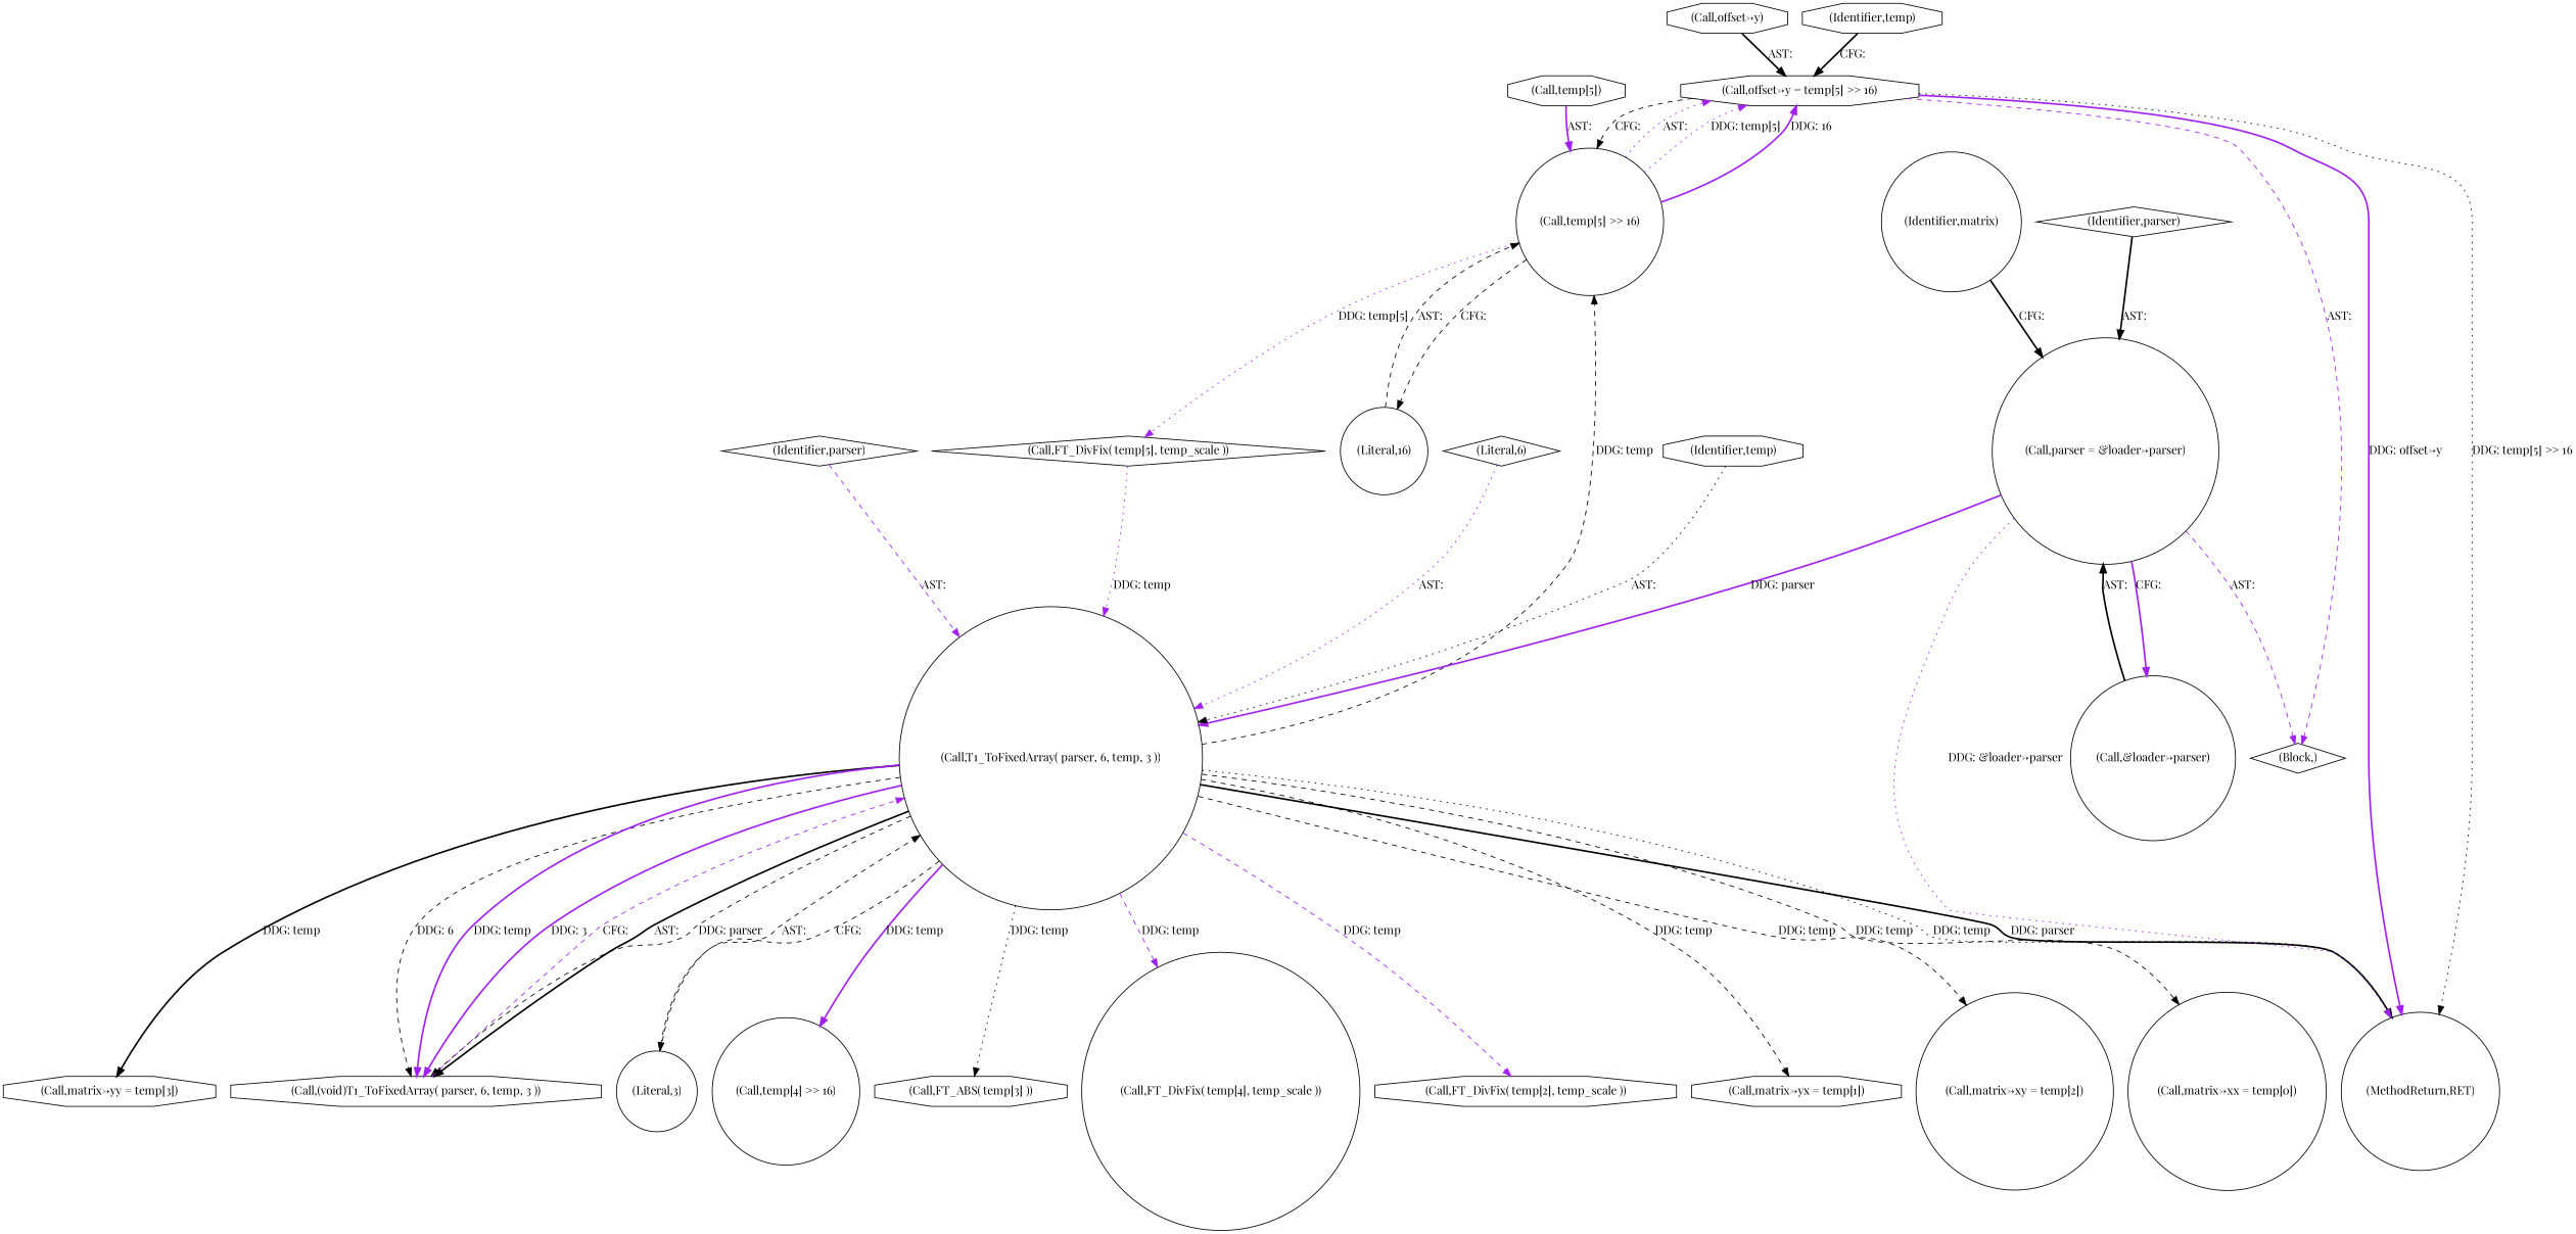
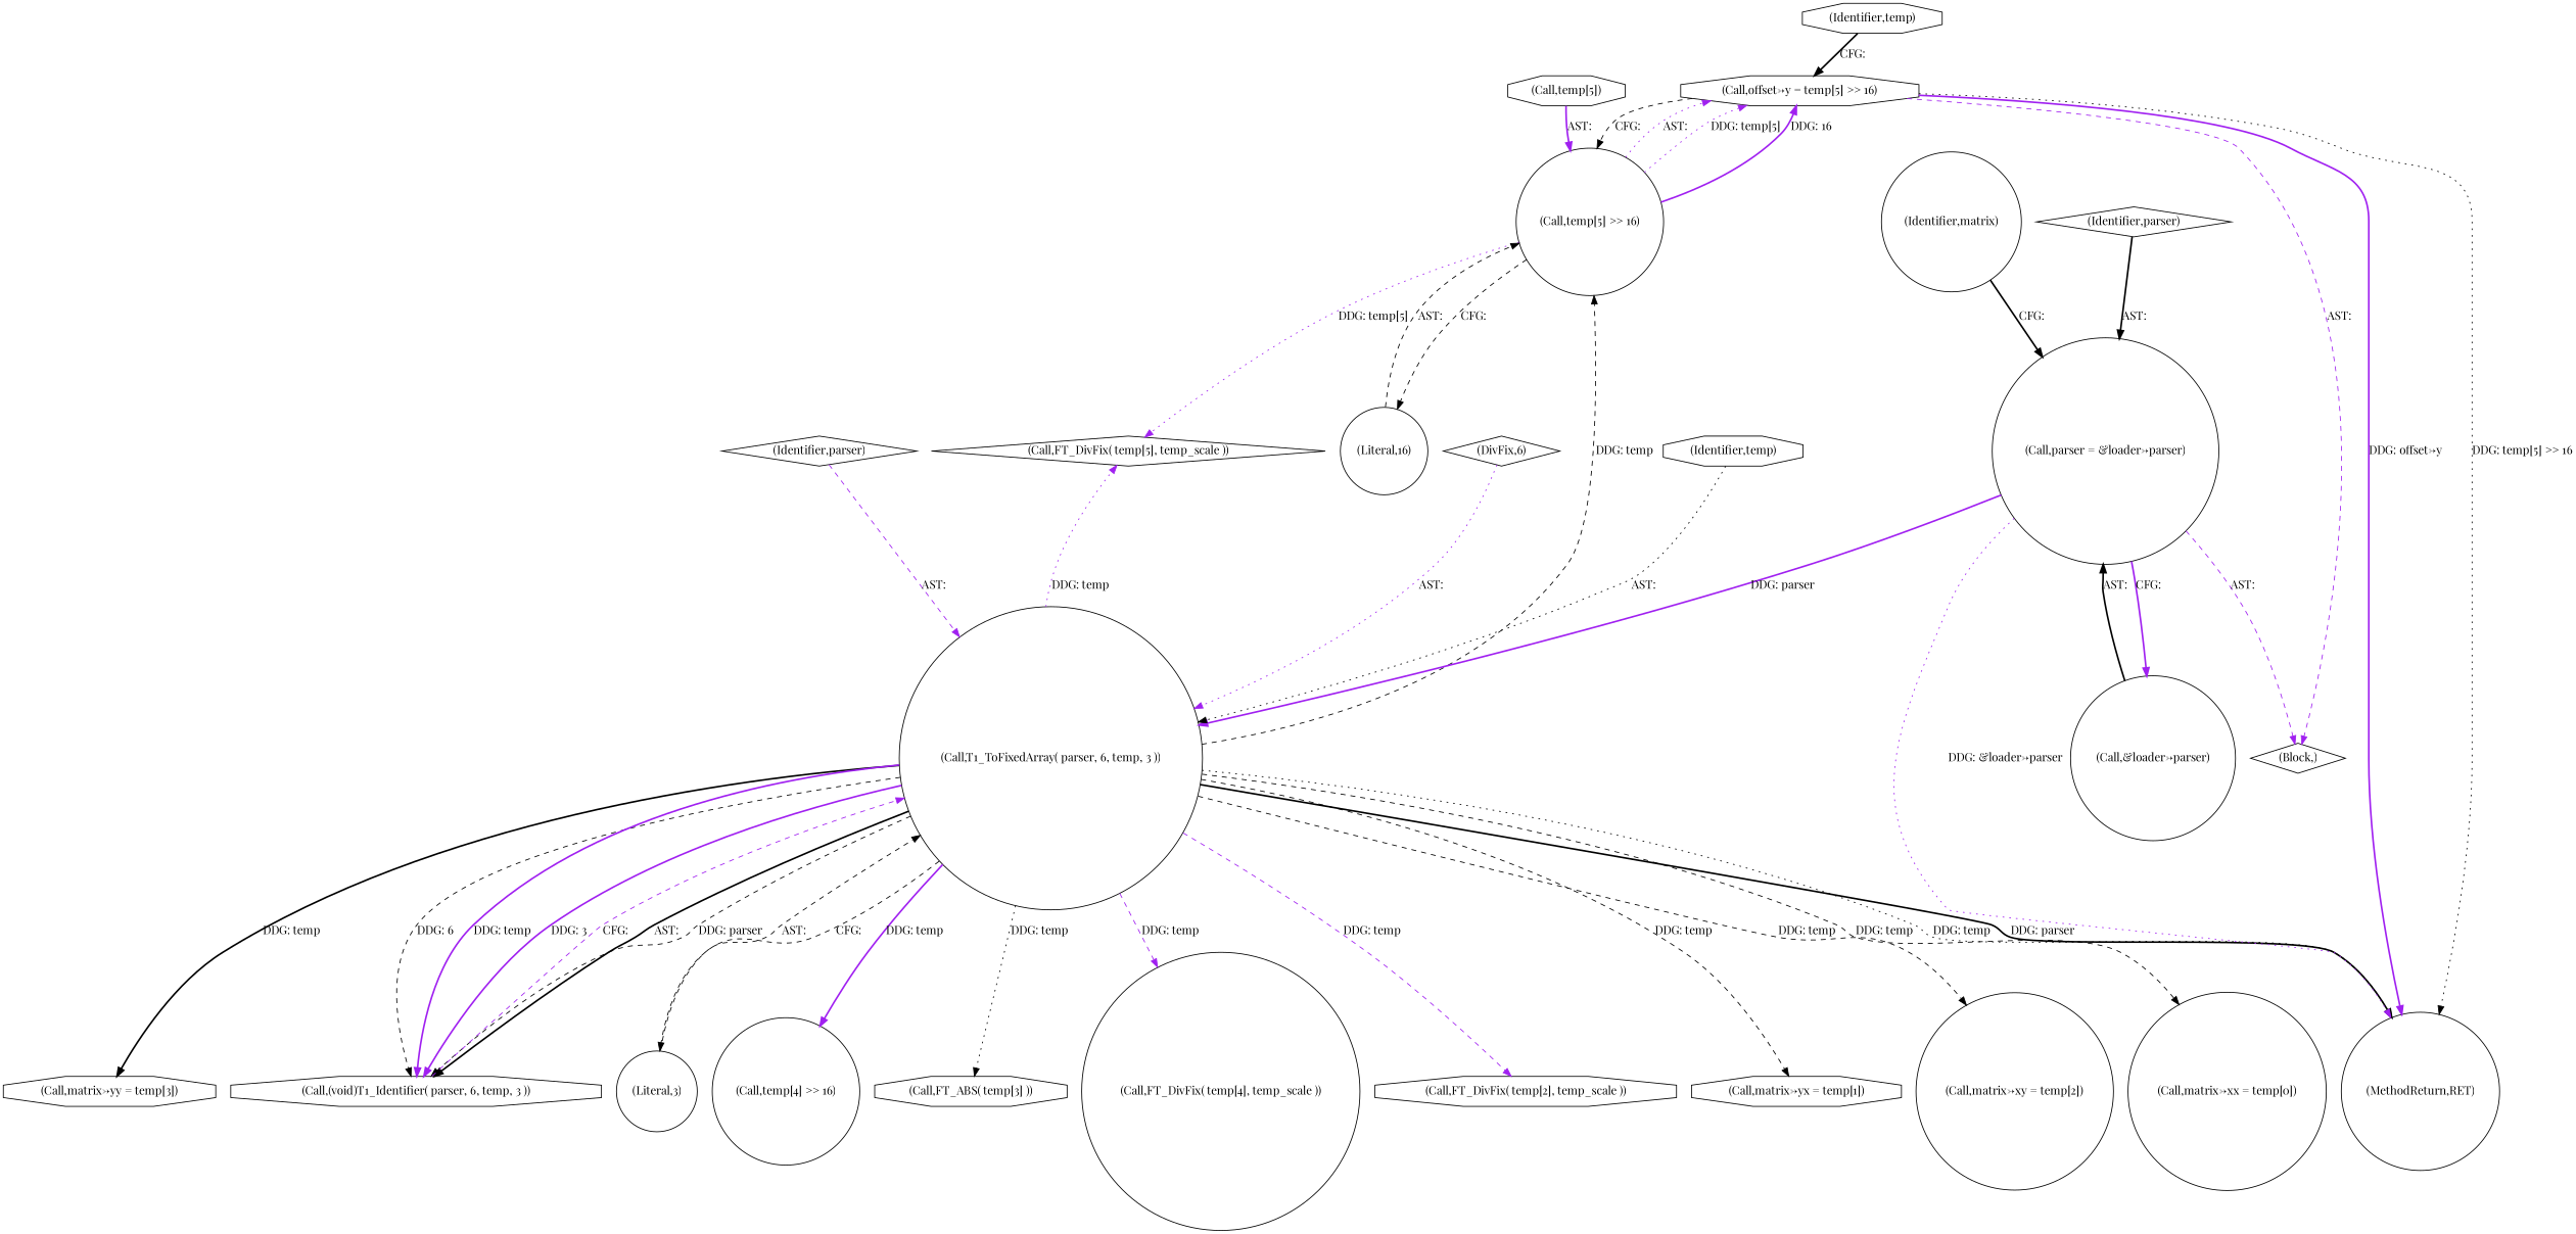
  digraph {
    fontname="Playfair Display"
    node [fontname="Playfair Display" shape=circle]
    edge [color=black fontname="Playfair Display" style=dashed]
    n1 [label="(Call,offset->y = temp[5] >> 16)" shape=octagon]
    n2 [label="(Call,temp[5] >> 16)"]
    n3 [label="(Block,)" shape=diamond]
    n4 [label="(MethodReturn,RET)"]
    n5 [label="(Call,FT_DivFix( temp[5], temp_scale ))" shape=diamond]
    n6 [label="(Literal,16)"]
    n7 [label="(Call,T1_ToFixedArray( parser, 6, temp, 3 ))"]
    n8 [label="(Literal,3)"]
    n9 [label="(Call,matrix->yx = temp[1])" shape=octagon]
    n10 [label="(Call,matrix->xy = temp[2])"]
    n11 [label="(Call,matrix->xx = temp[0])"]
    n12 [label="(Call,matrix->yy = temp[3])" shape=octagon]
-   n13 [label="(Call,(void)T1_ToFixedArray( parser, 6, temp, 3 ))" shape=octagon]
+   n13 [label="(Call,(void)T1_Identifier( parser, 6, temp, 3 ))" shape=octagon]
    n14 [label="(Call,temp[4] >> 16)"]
    n15 [label="(Call,FT_ABS( temp[3] ))" shape=octagon]
    n16 [label="(Call,FT_DivFix( temp[4], temp_scale ))"]
    n17 [label="(Call,FT_DivFix( temp[2], temp_scale ))" shape=octagon]
    n18 [label="(Call,parser = &loader->parser)"]
    n19 [label="(Call,&loader->parser)"]
-   n20 [label="(Call,offset->y)" shape=octagon]
    n21 [label="(Identifier,parser)" shape=diamond]
    n22 [label="(Identifier,temp)" shape=octagon]
    n23 [label="(Identifier,matrix)"]
-   n24 [label="(Literal,6)" shape=diamond]
+   n24 [label="(DivFix,6)" shape=diamond]
    n25 [label="(Identifier,temp)" shape=octagon]
    n26 [label="(Identifier,parser)" shape=diamond]
    n27 [label="(Call,temp[5])" shape=octagon]
    n1 -> n2 [label="CFG: "]
    n1 -> n3 [color=purple label="AST: "]
    n1 -> n4 [color=purple label="DDG: offset->y" style=bold]
    n1 -> n4 [label="DDG: temp[5] >> 16" style=dotted]
    n2 -> n1 [color=purple label="AST: " style=dotted]
    n2 -> n1 [color=purple label="DDG: temp[5]" style=dotted]
    n2 -> n1 [color=purple label="DDG: 16" style=bold]
    n2 -> n5 [color=purple label="DDG: temp[5]" style=dotted]
    n2 -> n6 [label="CFG: "]
    n6 -> n2 [label="AST: "]
    n7 -> n2 [label="DDG: temp"]
    n7 -> n4 [label="DDG: temp" style=dotted]
    n7 -> n4 [label="DDG: parser" style=bold]
-   n5 -> n7 [color=purple label="DDG: temp" style=dotted]
+   n7 -> n5 [color=purple label="DDG: temp" style=dotted]
    n7 -> n8 [label="CFG: "]
    n7 -> n9 [label="DDG: temp"]
    n7 -> n10 [label="DDG: temp"]
    n7 -> n11 [label="DDG: temp"]
    n7 -> n12 [label="DDG: temp" style=bold]
    n7 -> n13 [label="AST: " style=bold]
    n7 -> n13 [label="DDG: parser"]
    n7 -> n13 [label="DDG: 6"]
    n7 -> n13 [color=purple label="DDG: temp" style=bold]
    n7 -> n13 [color=purple label="DDG: 3" style=bold]
    n7 -> n14 [color=purple label="DDG: temp" style=bold]
    n7 -> n15 [label="DDG: temp" style=dotted]
    n7 -> n16 [color=purple label="DDG: temp"]
    n7 -> n17 [color=purple label="DDG: temp"]
    n8 -> n7 [label="AST: "]
    n13 -> n7 [color=purple label="CFG: "]
    n18 -> n3 [color=purple label="AST: "]
    n18 -> n4 [color=purple label="DDG: &loader->parser" style=dotted]
    n18 -> n7 [color=purple label="DDG: parser" style=bold]
    n18 -> n19 [color=purple label="CFG: " style=bold]
    n19 -> n18 [label="AST: " style=bold]
-   n20 -> n1 [label="AST: " style=bold]
    n21 -> n18 [label="AST: " style=bold]
    n22 -> n1 [label="CFG: " style=bold]
    n23 -> n18 [label="CFG: " style=bold]
    n24 -> n7 [color=purple label="AST: " style=dotted]
    n25 -> n7 [label="AST: " style=dotted]
    n26 -> n7 [color=purple label="AST: "]
    n27 -> n2 [color=purple label="AST: " style=bold]
  }
